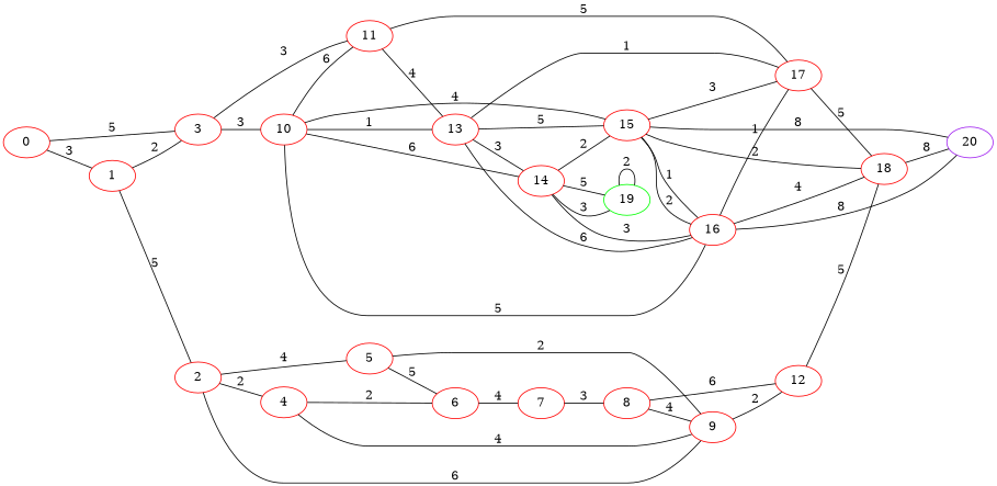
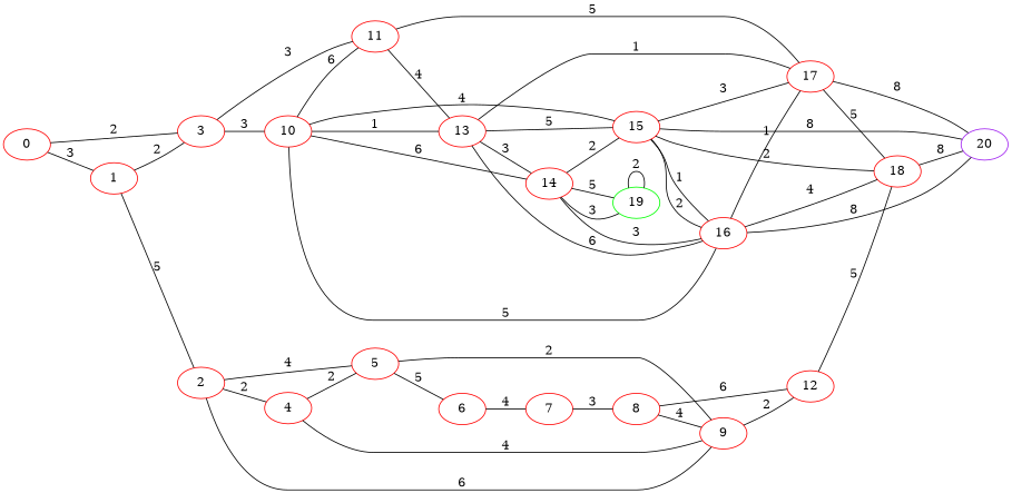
  graph {
    rankdir=LR
    node [color=red weight=1]
    0
    1
    3
    2
    10
    11
    4
    5
    9
    6
    12
    13
    14
    15
    16
    17
    7
    8
    18
    19 [color=green weight=2]
    20 [color=purple weight=4]
    0 -- 1 [label=3]
-   0 -- 3 [label=5]
+   0 -- 3 [label=2]
    1 -- 3 [label=2]
    1 -- 2 [label=5]
    3 -- 10 [label=3]
    3 -- 11 [label=3]
    2 -- 4 [label=2]
    2 -- 5 [label=4]
    2 -- 9 [label=6]
    10 -- 11 [label=6]
    10 -- 13 [label=1]
    10 -- 14 [label=6]
    10 -- 15 [label=4]
    10 -- 16 [label=5]
    11 -- 13 [label=4]
    11 -- 17 [label=5]
-   4 -- 6 [label=2]
+   4 -- 5 [label=2]
    4 -- 9 [label=4]
    5 -- 9 [label=2]
    5 -- 6 [label=5]
    9 -- 12 [label=2]
    6 -- 7 [label=4]
    12 -- 18 [label=5]
    13 -- 14 [label=3]
    13 -- 15 [label=5]
    13 -- 16 [label=6]
    13 -- 17 [label=1]
    14 -- 15 [label=2]
    14 -- 16 [label=3]
    14 -- 19 [label=3]
    14 -- 19 [label=5]
    15 -- 16 [label=1]
    15 -- 16 [label=2]
    15 -- 17 [label=3]
    15 -- 18 [label=2]
    15 -- 20 [label=8]
    16 -- 17 [label=1]
    16 -- 18 [label=4]
    16 -- 20 [label=8]
    17 -- 18 [label=5]
+   17 -- 20 [label=8]
    7 -- 8 [label=3]
    8 -- 9 [label=4]
    8 -- 12 [label=6]
    18 -- 20 [label=8]
    19 -- 19 [label=2]
  }
